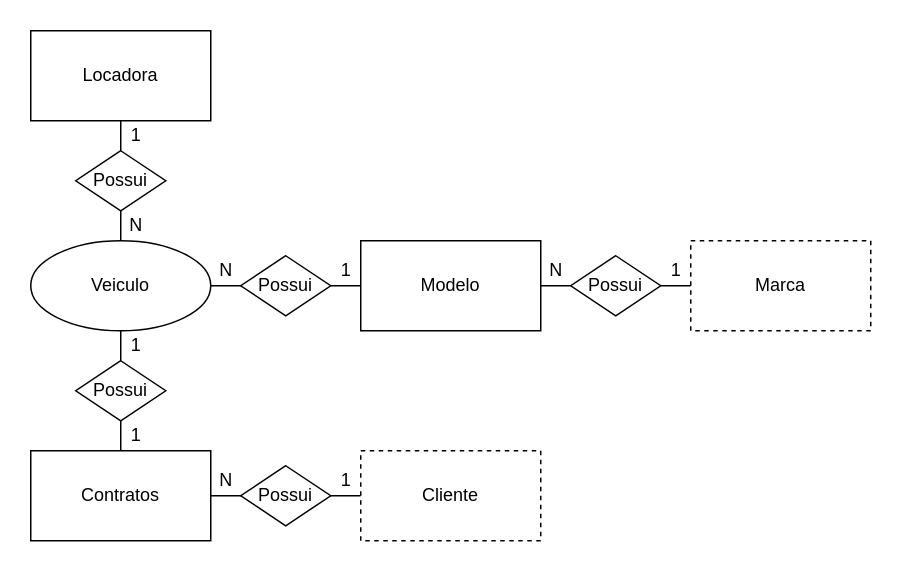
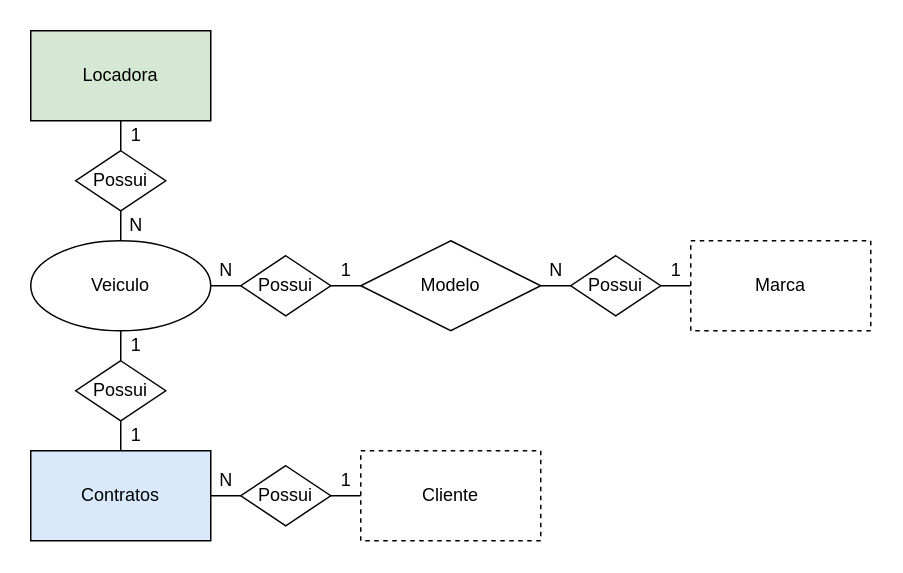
  <mxCell id="0" />
  <mxCell id="1" parent="0" />
  <mxCell id="2" style="edgeStyle=orthogonalEdgeStyle;rounded=0;orthogonalLoop=1;jettySize=auto;html=1;endArrow=none;endFill=0;" parent="1" source="3" target="17" edge="1"><mxGeometry relative="1" as="geometry" /></mxCell>
- <mxCell id="3" value="Locadora" style="rounded=0;whiteSpace=wrap;html=1;" parent="1" vertex="1"><mxGeometry x="20" y="20" width="120" height="60" as="geometry" /></mxCell>
+ <mxCell id="3" value="Locadora" style="rounded=0;whiteSpace=wrap;html=1;fillColor=#d5e8d4;" parent="1" vertex="1"><mxGeometry x="20" y="20" width="120" height="60" as="geometry" /></mxCell>
  <mxCell id="4" style="edgeStyle=orthogonalEdgeStyle;rounded=0;orthogonalLoop=1;jettySize=auto;html=1;entryX=0;entryY=0.5;entryDx=0;entryDy=0;endArrow=none;endFill=0;" parent="1" source="5" target="15" edge="1"><mxGeometry relative="1" as="geometry" /></mxCell>
- <mxCell id="5" value="Modelo" style="rounded=0;whiteSpace=wrap;html=1;" parent="1" vertex="1"><mxGeometry x="240" y="160" width="120" height="60" as="geometry" /></mxCell>
+ <mxCell id="5" value="Modelo" style="rhombus;whiteSpace=wrap;html=1;" parent="1" vertex="1"><mxGeometry x="240" y="160" width="120" height="60" as="geometry" /></mxCell>
  <mxCell id="6" style="edgeStyle=orthogonalEdgeStyle;rounded=0;orthogonalLoop=1;jettySize=auto;html=1;entryX=0;entryY=0.5;entryDx=0;entryDy=0;endArrow=none;endFill=0;" parent="1" source="7" target="12" edge="1"><mxGeometry relative="1" as="geometry" /></mxCell>
  <mxCell id="7" value="Veiculo" style="ellipse;whiteSpace=wrap;html=1;" parent="1" vertex="1"><mxGeometry x="20" y="160" width="120" height="60" as="geometry" /></mxCell>
  <mxCell id="8" style="edgeStyle=orthogonalEdgeStyle;rounded=0;orthogonalLoop=1;jettySize=auto;html=1;entryX=0.5;entryY=1;entryDx=0;entryDy=0;endArrow=none;endFill=0;" parent="1" source="10" target="25" edge="1"><mxGeometry relative="1" as="geometry" /></mxCell>
  <mxCell id="9" style="edgeStyle=orthogonalEdgeStyle;rounded=0;orthogonalLoop=1;jettySize=auto;html=1;entryX=0;entryY=0.5;entryDx=0;entryDy=0;endArrow=none;endFill=0;" parent="1" source="10" target="28" edge="1"><mxGeometry relative="1" as="geometry" /></mxCell>
- <mxCell id="10" value="Contratos" style="rounded=0;whiteSpace=wrap;html=1;" parent="1" vertex="1"><mxGeometry x="20" y="300" width="120" height="60" as="geometry" /></mxCell>
+ <mxCell id="10" value="Contratos" style="rounded=0;whiteSpace=wrap;html=1;fillColor=#dae8fc;" parent="1" vertex="1"><mxGeometry x="20" y="300" width="120" height="60" as="geometry" /></mxCell>
  <mxCell id="11" style="edgeStyle=orthogonalEdgeStyle;rounded=0;orthogonalLoop=1;jettySize=auto;html=1;entryX=0;entryY=0.5;entryDx=0;entryDy=0;endArrow=none;endFill=0;" parent="1" source="12" target="5" edge="1"><mxGeometry relative="1" as="geometry" /></mxCell>
  <mxCell id="12" value="Possui" style="rhombus;whiteSpace=wrap;html=1;" parent="1" vertex="1"><mxGeometry x="160" y="170" width="60" height="40" as="geometry" /></mxCell>
  <mxCell id="13" value="Marca" style="rounded=0;whiteSpace=wrap;html=1;dashed=1;" parent="1" vertex="1"><mxGeometry x="460" y="160" width="120" height="60" as="geometry" /></mxCell>
  <mxCell id="14" style="edgeStyle=orthogonalEdgeStyle;rounded=0;orthogonalLoop=1;jettySize=auto;html=1;entryX=0;entryY=0.5;entryDx=0;entryDy=0;endArrow=none;endFill=0;" parent="1" source="15" target="13" edge="1"><mxGeometry relative="1" as="geometry" /></mxCell>
  <mxCell id="15" value="Possui" style="rhombus;whiteSpace=wrap;html=1;" parent="1" vertex="1"><mxGeometry x="380" y="170" width="60" height="40" as="geometry" /></mxCell>
  <mxCell id="16" style="edgeStyle=orthogonalEdgeStyle;rounded=0;orthogonalLoop=1;jettySize=auto;html=1;entryX=0.5;entryY=0;entryDx=0;entryDy=0;endArrow=none;endFill=0;" parent="1" source="17" target="7" edge="1"><mxGeometry relative="1" as="geometry" /></mxCell>
  <mxCell id="17" value="Possui" style="rhombus;whiteSpace=wrap;html=1;" parent="1" vertex="1"><mxGeometry x="50" y="100" width="60" height="40" as="geometry" /></mxCell>
  <mxCell id="18" value="1" style="text;html=1;align=center;verticalAlign=middle;resizable=0;points=[];autosize=1;" parent="1" vertex="1"><mxGeometry x="80" y="80" width="20" height="20" as="geometry" /></mxCell>
  <mxCell id="19" value="N" style="text;html=1;align=center;verticalAlign=middle;resizable=0;points=[];autosize=1;" parent="1" vertex="1"><mxGeometry x="80" y="140" width="20" height="20" as="geometry" /></mxCell>
  <mxCell id="20" value="1" style="text;html=1;align=center;verticalAlign=middle;resizable=0;points=[];autosize=1;" parent="1" vertex="1"><mxGeometry x="80" y="220" width="20" height="20" as="geometry" /></mxCell>
  <mxCell id="21" value="1" style="text;html=1;align=center;verticalAlign=middle;resizable=0;points=[];autosize=1;" parent="1" vertex="1"><mxGeometry x="220" y="170" width="20" height="20" as="geometry" /></mxCell>
  <mxCell id="22" value="N" style="text;html=1;align=center;verticalAlign=middle;resizable=0;points=[];autosize=1;" parent="1" vertex="1"><mxGeometry x="360" y="170" width="20" height="20" as="geometry" /></mxCell>
  <mxCell id="23" value="1" style="text;html=1;align=center;verticalAlign=middle;resizable=0;points=[];autosize=1;" parent="1" vertex="1"><mxGeometry x="440" y="170" width="20" height="20" as="geometry" /></mxCell>
  <mxCell id="24" style="edgeStyle=orthogonalEdgeStyle;rounded=0;orthogonalLoop=1;jettySize=auto;html=1;endArrow=none;endFill=0;" parent="1" source="25" target="7" edge="1"><mxGeometry relative="1" as="geometry" /></mxCell>
  <mxCell id="25" value="Possui" style="rhombus;whiteSpace=wrap;html=1;" parent="1" vertex="1"><mxGeometry x="50" y="240" width="60" height="40" as="geometry" /></mxCell>
  <mxCell id="26" style="edgeStyle=orthogonalEdgeStyle;rounded=0;orthogonalLoop=1;jettySize=auto;html=1;entryX=1;entryY=0.5;entryDx=0;entryDy=0;endArrow=none;endFill=0;" parent="1" source="27" target="28" edge="1"><mxGeometry relative="1" as="geometry" /></mxCell>
  <mxCell id="27" value="Cliente" style="rounded=0;whiteSpace=wrap;html=1;dashed=1;" parent="1" vertex="1"><mxGeometry x="240" y="300" width="120" height="60" as="geometry" /></mxCell>
  <mxCell id="28" value="Possui" style="rhombus;whiteSpace=wrap;html=1;" parent="1" vertex="1"><mxGeometry x="160" y="310" width="60" height="40" as="geometry" /></mxCell>
  <mxCell id="29" value="1" style="text;html=1;align=center;verticalAlign=middle;resizable=0;points=[];autosize=1;" parent="1" vertex="1"><mxGeometry x="80" y="280" width="20" height="20" as="geometry" /></mxCell>
  <mxCell id="30" value="1" style="text;html=1;align=center;verticalAlign=middle;resizable=0;points=[];autosize=1;" parent="1" vertex="1"><mxGeometry x="220" y="310" width="20" height="20" as="geometry" /></mxCell>
  <mxCell id="31" value="N" style="text;html=1;align=center;verticalAlign=middle;resizable=0;points=[];autosize=1;" parent="1" vertex="1"><mxGeometry x="140" y="170" width="20" height="20" as="geometry" /></mxCell>
  <mxCell id="32" value="N" style="text;html=1;align=center;verticalAlign=middle;resizable=0;points=[];autosize=1;" parent="1" vertex="1"><mxGeometry x="140" y="310" width="20" height="20" as="geometry" /></mxCell>
